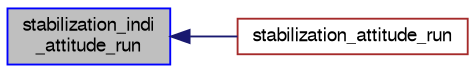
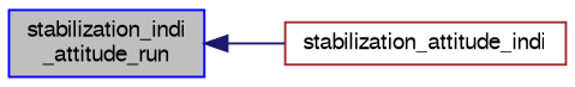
  digraph {
    rankdir=LR
    node [fontname=FreeSans fontsize=10 shape=record style=filled]
    n1 [color=blue fillcolor=grey75 fontcolor=black height=0.2 label="stabilization_indi\l_attitude_run" width=0.4]
-   n2 [color=brown fillcolor=white height=0.2 label=stabilization_attitude_run width=0.4]
+   n2 [color=brown fillcolor=white height=0.2 label=stabilization_attitude_indi width=0.4]
    n1 -> n2 [color=midnightblue dir=back fontname=FreeSans fontsize=10 labelfontname=FreeSans labelfontsize=10 style=solid]
  }
